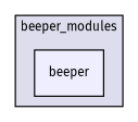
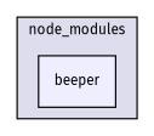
  digraph {
    compound=true
    fontname="Fira Sans"
    n1 [fillcolor="#eeeeff" fontname="Fira Sans" fontsize=10 label=beeper pencolor=black shape=box style=filled]
    subgraph cluster_1 {
      bgcolor="#ddddee"
      fontsize=10
-     label=beeper_modules
+     label=node_modules
      pencolor=black
      n1
    }
  }
